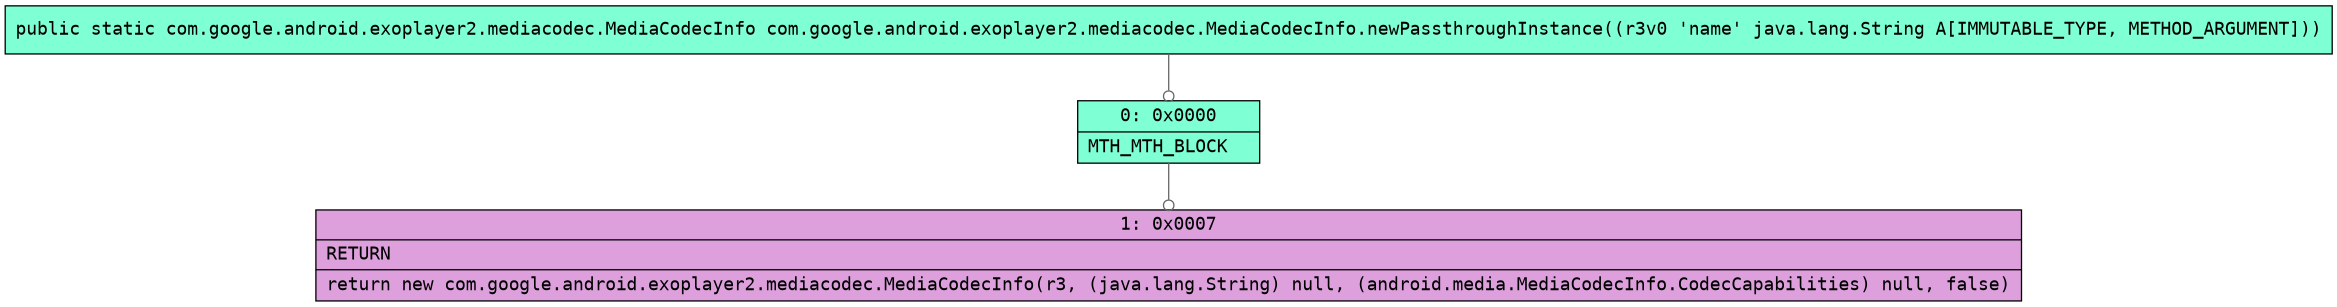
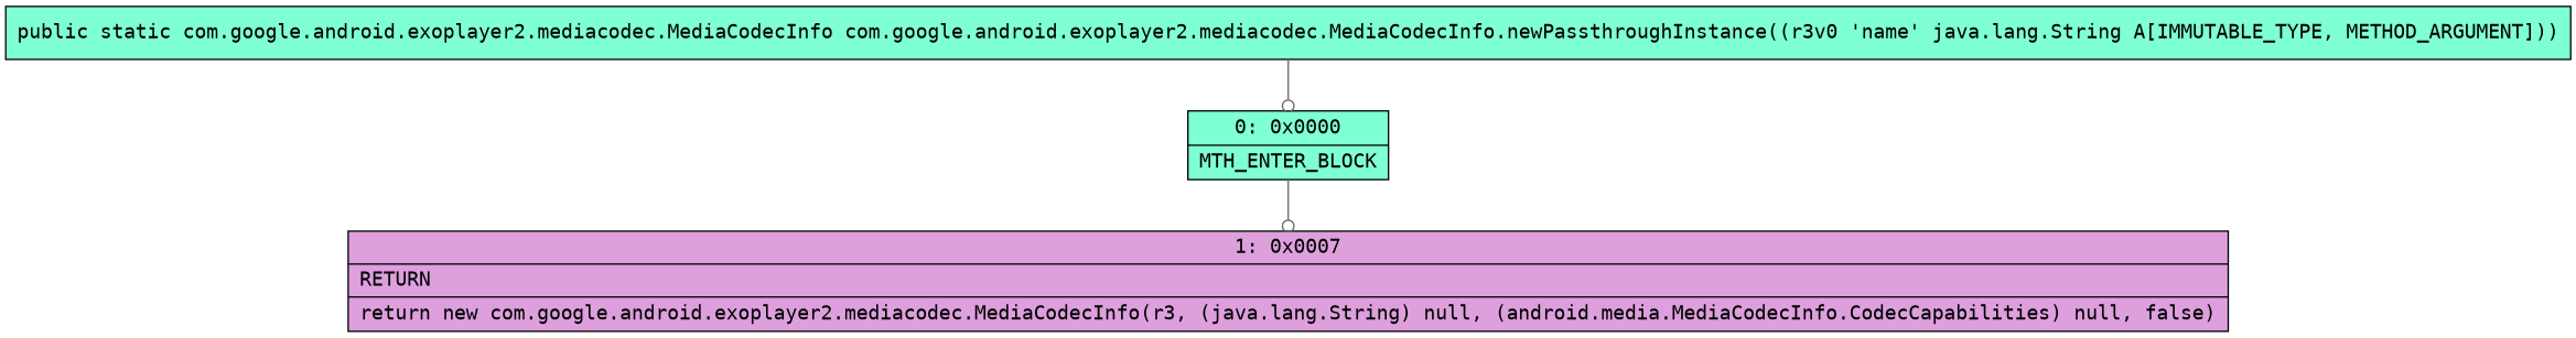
  digraph {
    fontname="DejaVu Sans Mono"
    node [shape=record style=filled fillcolor=aquamarine fontname="DejaVu Sans Mono"]
    edge [color=gray40 arrowhead=odot fontname="DejaVu Sans Mono"]
-   n1 [label="{0\:\ 0x0000|MTH_MTH_BLOCK\l}"]
+   n1 [label="{0\:\ 0x0000|MTH_ENTER_BLOCK\l}"]
    n2 [label="{1\:\ 0x0007|RETURN\l|return new com.google.android.exoplayer2.mediacodec.MediaCodecInfo(r3, (java.lang.String) null, (android.media.MediaCodecInfo.CodecCapabilities) null, false)\l}" fillcolor=plum]
    n3 [label="{public static com.google.android.exoplayer2.mediacodec.MediaCodecInfo com.google.android.exoplayer2.mediacodec.MediaCodecInfo.newPassthroughInstance((r3v0 'name' java.lang.String A[IMMUTABLE_TYPE, METHOD_ARGUMENT])) }"]
    n1 -> n2
    n3 -> n1
  }
